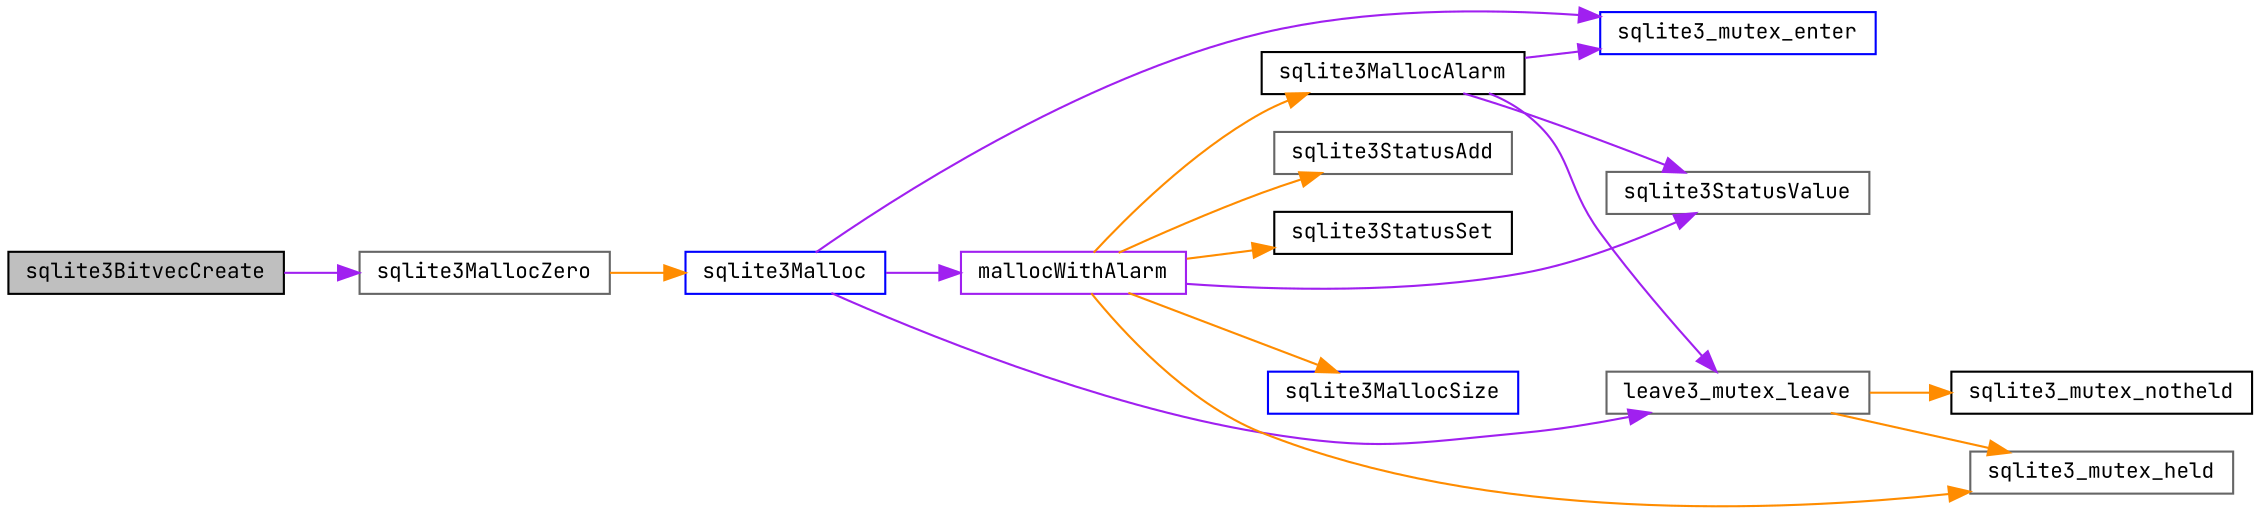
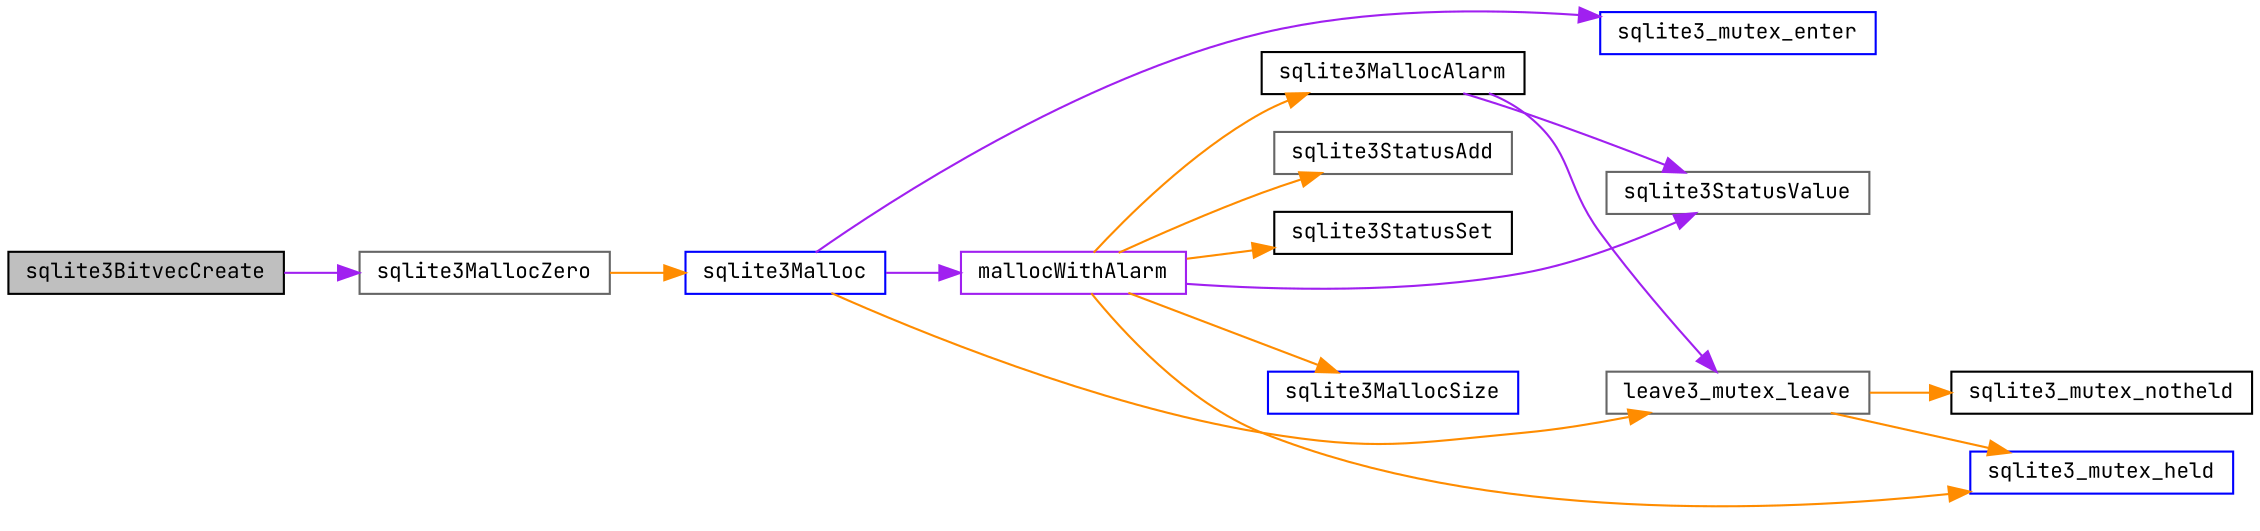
  digraph {
    fontname="JetBrains Mono"
    rankdir=LR
    node [color=gray40 fillcolor=white fontname="JetBrains Mono" fontsize=10 shape=record style=filled]
    edge [color=darkorange fontname="JetBrains Mono" fontsize=10 labelfontname=FreeSans labelfontsize=10 style=solid]
    n1 [color=black fillcolor=grey75 fontcolor=black height=0.2 label=sqlite3BitvecCreate width=0.4]
    n2 [height=0.2 label=sqlite3MallocZero width=0.4]
    n3 [color=blue height=0.2 label=sqlite3Malloc width=0.4]
    n4 [color=blue height=0.2 label=sqlite3_mutex_enter width=0.4]
    n5 [color=purple height=0.2 label=mallocWithAlarm width=0.4]
    n6 [height=0.2 label=leave3_mutex_leave width=0.4]
-   n7 [height=0.2 label=sqlite3_mutex_held width=0.4]
+   n7 [color=blue height=0.2 label=sqlite3_mutex_held width=0.4]
    n8 [color=black height=0.2 label=sqlite3StatusSet width=0.4]
    n9 [height=0.2 label=sqlite3StatusValue width=0.4]
    n10 [color=black height=0.2 label=sqlite3MallocAlarm width=0.4]
    n11 [color=blue height=0.2 label=sqlite3MallocSize width=0.4]
    n12 [height=0.2 label=sqlite3StatusAdd width=0.4]
    n13 [color=black height=0.2 label=sqlite3_mutex_notheld width=0.4]
    n1 -> n2 [color=purple]
    n2 -> n3
    n3 -> n4 [color=purple]
    n3 -> n5 [color=purple]
-   n3 -> n6 [color=purple]
+   n3 -> n6
    n5 -> n7
    n5 -> n8
    n5 -> n9 [color=purple]
    n5 -> n10
    n5 -> n11
    n5 -> n12
    n6 -> n7
    n6 -> n13
-   n10 -> n4 [color=purple]
    n10 -> n6 [color=purple]
    n10 -> n9 [color=purple]
  }
